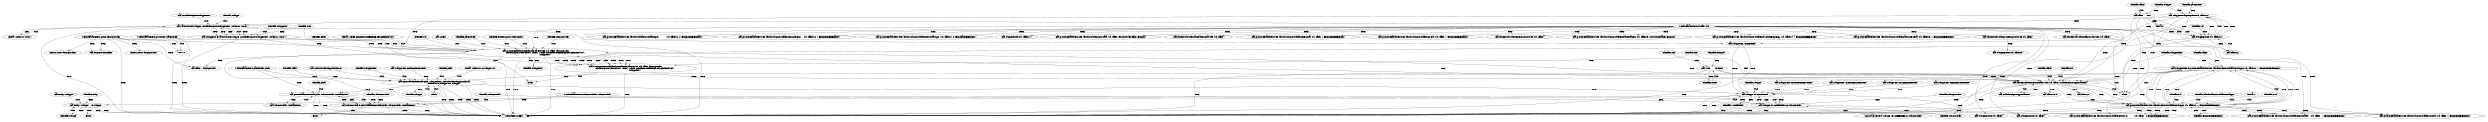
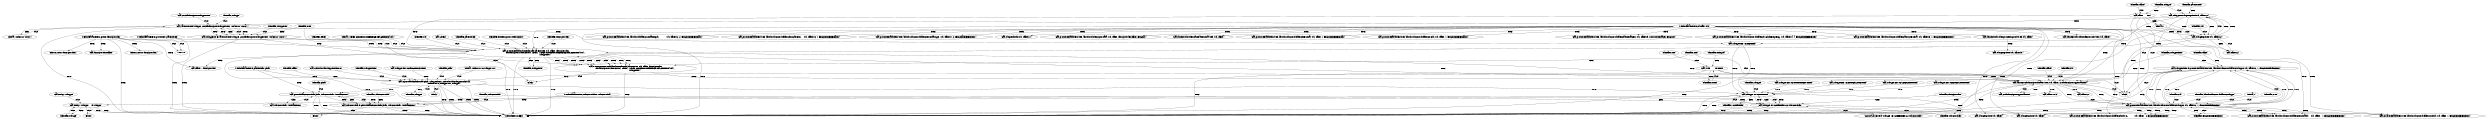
  digraph {
    n1 [label="(Call,subtype_item = proto_tree_add_item(tree, hf_usb_vid_control_ifdesc_subtype, tvb, offset+2, 1, ENC_LITTLE_ENDIAN))"]
    n2 [label="(Call,proto_tree_add_item(tree, hf_usb_vid_control_ifdesc_subtype, tvb, offset+2, 1, ENC_LITTLE_ENDIAN))"]
    n3 [label="(Call,expert_add_info_format(pinfo, subtype_item, &ei_usb_vid_subtype_unknown,\n                                   \"Unknown VC subtype %u\", subtype))"]
    n4 [label="(MethodReturn,RET)"]
    n5 [label="(Block,)"]
    n6 [label="(Call,tvb_get_guint8(tvb, offset))"]
    n7 [label="(Call,proto_tree_add_item(tree, hf_usb_vid_control_ifdesc_unit_id, tvb, offset, 1, ENC_LITTLE_ENDIAN))"]
    n8 [label="(Call,tvb_get_guint8(tvb, offset))"]
    n9 [label="(Call,proto_tree_add_item(tree, hf_usb_vid_control_ifdesc_bcdUVC,            tvb, offset,   2, ENC_LITTLE_ENDIAN))"]
    n10 [label="(Identifier,ENC_LITTLE_ENDIAN)"]
    n11 [label="(Call,proto_tree_add_item(tree, hf_usb_vid_control_ifdesc_terminal_id,    tvb, offset,   1, ENC_LITTLE_ENDIAN))"]
    n12 [label="(Call,subtype != VC_HEADER)"]
    n13 [label="(Call,get_usb_iface_conv_info(pinfo, usb_conv_info->interfaceNum))"]
    n14 [label="(Identifier,subtype)"]
    n15 [label="(Block,)"]
    n16 [label="(Call,dissect_usb_descriptor_header(tree, tvb, offset, &vid_descriptor_type_vals_ext))"]
    n17 [label="(Call,offset+2)"]
    n18 [label="(Call,&vid_descriptor_type_vals_ext)"]
    n19 [label="(Call,offset += 3)"]
    n20 [label="(Call,tree = proto_tree_add_subtree_format(parent_tree, tvb, offset, descriptor_len,\n                                   ett_descriptor_video_control, &item, \"VIDEO CONTROL INTERFACE DESCRIPTOR [%s]\",\n                                   subtype_str))"]
    n21 [label="(Call,proto_tree_add_subtree_format(parent_tree, tvb, offset, descriptor_len,\n                                   ett_descriptor_video_control, &item, \"VIDEO CONTROL INTERFACE DESCRIPTOR [%s]\",\n                                   subtype_str))"]
    n22 [label="(Block,)"]
    n23 [label="(Identifier,subtype_str)"]
    n24 [label="(Call,offset < descriptor_len)"]
    n25 [label="(MethodParameterIn,proto_tree *parent_tree)"]
    1000110
    n27 [label="(Call,tvb_get_guint8(tvb, offset+2))"]
    n28 [label="(Call,subtype = tvb_get_guint8(tvb, offset+2))"]
    n29 [label="(Call,offset+2)"]
    n30 [label="(Call,val_to_str_ext(subtype, &vc_if_descriptor_subtypes_ext, \"Unknown (0x%x)\"))"]
    n31 [label="(Call,subtype == VC_HEADER)"]
    n32 [label="(MethodParameterIn,tvbuff_t *tvb)"]
    n33 [label="(Call,proto_tree_add_item(tree, hf_usb_vid_control_ifdesc_assoc_terminal, tvb, offset+3, 1, ENC_LITTLE_ENDIAN))"]
    n34 [label="(Call,dissect_usb_video_selector_unit(tree, tvb, offset))"]
    n35 [label="(Call,proto_tree_add_item(tree, hf_usb_vid_ifdesc_wTotalLength,              tvb, offset+2, 2, ENC_LITTLE_ENDIAN))"]
    n36 [label="(Call,proto_tree_add_item(tree, hf_usb_vid_control_ifdesc_bInCollection,     tvb, offset+8, 1, ENC_LITTLE_ENDIAN))"]
    n37 [label="(Call,proto_tree_add_item(tree, hf_usb_vid_control_ifdesc_terminal_type,  tvb, offset+1, 2, ENC_LITTLE_ENDIAN))"]
    n38 [label="(Call,tvb_get_letohs(tvb, offset+1))"]
    n39 [label="(Call,proto_tree_add_item(tree, hf_usb_vid_descriptor_data, tvb, offset, descriptor_len-offset, ENC_NA))"]
    n40 [label="(Call,dissect_usb_video_camera_terminal(tree, tvb, offset))"]
    n41 [label="(Call,proto_tree_add_item(tree, hf_usb_vid_control_ifdesc_iTerminal, tvb, offset, 1, ENC_LITTLE_ENDIAN))"]
    n42 [label="(Call,proto_tree_add_item(tree, hf_usb_vid_control_ifdesc_src_id, tvb, offset, 1, ENC_LITTLE_ENDIAN))"]
-   n43 [label="(Call,dissect_usb_video_extension_unit(tree, tvb, offset))"]
    n44 [label="(Call,dissect_usb_video_processing_unit(tree, tvb, offset))"]
    n45 [label="(Call,proto_tree_add_item(tree, hf_usb_vid_control_ifdesc_baInterfaceNr, tvb, offset+9, num_vs_interfaces, ENC_NA))"]
    n46 [label="(Call,proto_tree_add_item(tree, hf_usb_vid_control_ifdesc_dwClockFrequency,  tvb, offset+4, 4, ENC_LITTLE_ENDIAN))"]
    n47 [label="(Call,tvb_get_guint8(tvb, offset+8))"]
    n48 [label="(Call,offset        = 0)"]
    n49 [label="(Literal,0)"]
    n50 [label="(MethodParameterIn,guint8 descriptor_len)"]
    n51 [label="(Return,return descriptor_len;)"]
    n52 [label="(Return,return descriptor_len;)"]
    n53 [label="(Call,descriptor_len-offset)"]
    n54 [label="(Call,subtype_str = val_to_str_ext(subtype, &vc_if_descriptor_subtypes_ext, \"Unknown (0x%x)\"))"]
    n55 [label="(Literal,\"Unknown (0x%x)\")"]
    n56 [label="(Call,*tree          = NULL)"]
    n57 [label="(Identifier,NULL)"]
    n58 [label="(Call,subtype != VC_HEADER && usb_conv_info)"]
    n59 [label="(Call,entity->subtype      = subtype)"]
    n60 [label="(Identifier,VC_HEADER)"]
    n61 [label="(Call,usb_conv_info = get_usb_iface_conv_info(pinfo, usb_conv_info->interfaceNum))"]
    n62 [label="(Call,usb_conv_info->interfaceNum)"]
    n63 [label="(ControlStructure,if (subtype != VC_HEADER && usb_conv_info))"]
    n64 [label="(Identifier,usb_conv_info)"]
    n65 [label="(Block,)"]
    n66 [label="(Identifier,subtype)"]
    n67 [label="(Block,)"]
    n68 [label="(Identifier,pinfo)"]
    n69 [label="(Identifier,tvb)"]
    n70 [label="(Identifier,tvb)"]
    n71 [label="(Identifier,offset)"]
    n72 [label="(Call,&item)"]
    n73 [label="(Call,subtype == VC_OUTPUT_TERMINAL)"]
    n74 [label="(Identifier,hf_usb_vid_control_ifdesc_subtype)"]
    n75 [label="(Identifier,tree)"]
    n76 [label="(Identifier,subtype)"]
    n77 [label="(Identifier,offset)"]
    n78 [label="(Call,subtype == VC_ENCODING_UNIT)"]
    n79 [label="(Identifier,entity_id)"]
    n80 [label="(Call,subtype == VC_PROCESSING_UNIT)"]
    n81 [label="(Call,&vc_if_descriptor_subtypes_ext)"]
    n82 [label="(Identifier,descriptor_len)"]
    n83 [label="(Identifier,offset)"]
    n84 [label="(Call,subtype == VC_SELECTOR_UNIT)"]
    n85 [label="(Identifier,pinfo)"]
    n86 [label="(Literal,\"Unknown VC subtype %u\")"]
    n87 [label="(Identifier,usb_conv_info)"]
-   n88 [label="(Identifier,entity)"]
    n89 [label="(Identifier,parent_tree)"]
    n90 [label="(Identifier,ett_descriptor_video_control)"]
    n91 [label="(Identifier,descriptor_len)"]
    n92 [label="(Identifier,offset)"]
    n93 [label="(Call,entity->subtype)"]
    n94 [label="(Literal,1)"]
    n95 [label="(Identifier,tvb)"]
    n96 [label="(Call,subtype == VC_EXTENSION_UNIT)"]
    n97 [label="(Call,&ei_usb_vid_subtype_unknown)"]
    n98 [label="(Identifier,tree)"]
    n99 [label="(Identifier,subtype_item)"]
    n100 [label="(Identifier,subtype_str)"]
    n101 [label="(Identifier,tree)"]
    n102 [label="(MethodParameterIn,usb_conv_info_t *usb_conv_info)"]
    n103 [label="(Identifier,tree)"]
    n104 [label="(Identifier,subtype)"]
    n105 [label="(Identifier,offset)"]
    n106 [label="(Identifier,subtype)"]
    n107 [label="(MethodParameterIn,packet_info *pinfo)"]
    n108 [label="(Identifier,parent_tree)"]
    n109 [label="(Literal,\"VIDEO CONTROL INTERFACE DESCRIPTOR [%s]\")"]
    n110 [label="(Identifier,video_conv_info)"]
    n111 [label="(Identifier,subtype_item)"]
    n112 [label="(Identifier,tvb)"]
    n1 -> n2 [label="CFG: "]
    n1 -> n3 [label="DDG: "]
    n1 -> n4 [label="DDG: "]
    n1 -> n4 [label="DDG: "]
    n1 -> n5 [label="AST: "]
    n2 -> n1 [label="AST: "]
    n2 -> n1 [label="DDG: "]
    n2 -> n1 [label="DDG: "]
    n2 -> n1 [label="DDG: "]
    n2 -> n1 [label="DDG: "]
    n2 -> n1 [label="DDG: "]
    n2 -> n1 [label="DDG: "]
    n2 -> n4 [label="DDG: "]
    n2 -> n4 [label="DDG: "]
    n2 -> n6 [label="DDG: "]
    n2 -> n7 [label="DDG: "]
    n2 -> n7 [label="DDG: "]
    n2 -> n8 [label="DDG: "]
    n2 -> n9 [label="DDG: "]
    n2 -> n9 [label="DDG: "]
    n2 -> n9 [label="DDG: "]
    n2 -> n10 [label="CFG: "]
    n2 -> n11 [label="DDG: "]
    n2 -> n11 [label="DDG: "]
    n3 -> n4 [label="DDG: "]
    n3 -> n4 [label="DDG: "]
    n3 -> n4 [label="DDG: "]
    n3 -> n4 [label="DDG: "]
    n3 -> n12 [label="DDG: "]
    n3 -> n13 [label="DDG: "]
    n3 -> n14 [label="CFG: "]
    n3 -> n15 [label="AST: "]
    n10 -> n2 [label="AST: "]
    n12 -> n4 [label="DDG: "]
    n12 -> n4 [label="DDG: "]
    n12 -> n58 [label="AST: "]
    n12 -> n58 [label="DDG: "]
    n12 -> n58 [label="DDG: "]
    n12 -> n59 [label="DDG: "]
    n12 -> n60 [label="CFG: "]
    n13 -> n4 [label="DDG: "]
    n13 -> n4 [label="DDG: "]
    n13 -> n61 [label="AST: "]
    n13 -> n61 [label="DDG: "]
    n13 -> n61 [label="DDG: "]
    n13 -> n62 [label="CFG: "]
    n14 -> n3 [label="AST: "]
    n16 -> n2 [label="DDG: "]
    n16 -> n2 [label="DDG: "]
    n16 -> n2 [label="DDG: "]
    n16 -> n4 [label="DDG: "]
    n16 -> n4 [label="DDG: "]
    n16 -> n5 [label="AST: "]
    n16 -> n17 [label="DDG: "]
    n16 -> n18 [label="CFG: "]
    n16 -> n19 [label="DDG: "]
    n17 -> n2 [label="AST: "]
    n18 -> n16 [label="AST: "]
    n20 -> n4 [label="DDG: "]
    n20 -> n16 [label="DDG: "]
    n20 -> n21 [label="CFG: "]
    n20 -> n22 [label="AST: "]
    n21 -> n4 [label="DDG: "]
    n21 -> n4 [label="DDG: "]
    n21 -> n4 [label="DDG: "]
    n21 -> n4 [label="DDG: "]
    n21 -> n16 [label="DDG: "]
    n21 -> n16 [label="DDG: "]
    n21 -> n20 [label="AST: "]
    n21 -> n20 [label="DDG: "]
    n21 -> n20 [label="DDG: "]
    n21 -> n20 [label="DDG: "]
    n21 -> n20 [label="DDG: "]
    n21 -> n20 [label="DDG: "]
    n21 -> n20 [label="DDG: "]
    n21 -> n20 [label="DDG: "]
    n21 -> n20 [label="DDG: "]
    n21 -> n23 [label="CFG: "]
    n21 -> n24 [label="DDG: "]
    n23 -> n21 [label="AST: "]
    n25 -> n4 [label="DDG: "]
    n25 -> n21 [label="DDG: "]
    n25 -> 1000110 [label="AST: "]
    n27 -> n16 [label="DDG: "]
    n27 -> n21 [label="DDG: "]
    n27 -> n28 [label="AST: "]
    n27 -> n28 [label="DDG: "]
    n27 -> n28 [label="DDG: "]
    n27 -> n29 [label="CFG: "]
    n28 -> n4 [label="DDG: "]
    n28 -> n5 [label="AST: "]
    n28 -> n27 [label="CFG: "]
    n28 -> n30 [label="DDG: "]
    n28 -> n31 [label="DDG: "]
    n29 -> n27 [label="AST: "]
    n30 -> n4 [label="DDG: "]
    n30 -> n31 [label="DDG: "]
    n30 -> n54 [label="AST: "]
    n30 -> n54 [label="DDG: "]
    n30 -> n54 [label="DDG: "]
    n30 -> n54 [label="DDG: "]
    n30 -> n55 [label="CFG: "]
    n31 -> n12 [label="DDG: "]
    n31 -> n12 [label="DDG: "]
    n32 -> n2 [label="DDG: "]
    n32 -> n4 [label="DDG: "]
    n32 -> n6 [label="DDG: "]
    n32 -> n7 [label="DDG: "]
    n32 -> n8 [label="DDG: "]
    n32 -> n9 [label="DDG: "]
    n32 -> n11 [label="DDG: "]
    n32 -> n16 [label="DDG: "]
    n32 -> n21 [label="DDG: "]
    n32 -> n27 [label="DDG: "]
    n32 -> n33 [label="DDG: "]
    n32 -> n34 [label="DDG: "]
    n32 -> n35 [label="DDG: "]
    n32 -> n36 [label="DDG: "]
    n32 -> n37 [label="DDG: "]
    n32 -> n38 [label="DDG: "]
    n32 -> n39 [label="DDG: "]
    n32 -> n40 [label="DDG: "]
    n32 -> n41 [label="DDG: "]
    n32 -> n42 [label="DDG: "]
-   n32 -> n43 [label="DDG: "]
    n32 -> n44 [label="DDG: "]
    n32 -> n45 [label="DDG: "]
    n32 -> n46 [label="DDG: "]
    n44 -> n47 [label="DDG: "]
    n48 -> n5 [label="AST: "]
    n48 -> n16 [label="DDG: "]
    n48 -> n21 [label="DDG: "]
    n48 -> n27 [label="DDG: "]
    n48 -> n29 [label="DDG: "]
    n48 -> n49 [label="CFG: "]
    n49 -> n27 [label="AST: "]
    n50 -> n4 [label="DDG: "]
    n50 -> n21 [label="DDG: "]
    n50 -> n24 [label="DDG: "]
    n50 -> 1000110 [label="AST: "]
    n50 -> n51 [label="DDG: "]
    n50 -> n52 [label="DDG: "]
    n50 -> n53 [label="DDG: "]
    n54 -> n4 [label="DDG: "]
    n54 -> n21 [label="DDG: "]
    n54 -> n22 [label="AST: "]
    n54 -> n30 [label="CFG: "]
    n55 -> n30 [label="AST: "]
    n56 -> n4 [label="DDG: "]
    n56 -> n5 [label="AST: "]
    n56 -> n16 [label="DDG: "]
    n56 -> n57 [label="CFG: "]
    n57 -> n56 [label="AST: "]
    n58 -> n4 [label="DDG: "]
    n58 -> n4 [label="DDG: "]
    n58 -> n4 [label="DDG: "]
    n58 -> n12 [label="CFG: "]
    n58 -> n63 [label="AST: "]
    n58 -> n64 [label="CFG: "]
    n59 -> n4 [label="DDG: "]
    n59 -> n4 [label="DDG: "]
    n59 -> n65 [label="AST: "]
    n59 -> n66 [label="CFG: "]
    n60 -> n12 [label="AST: "]
    n61 -> n4 [label="DDG: "]
    n61 -> n4 [label="DDG: "]
    n61 -> n13 [label="CFG: "]
    n61 -> n67 [label="AST: "]
    n62 -> n13 [label="AST: "]
    n64 -> n12 [label="CFG: "]
    n64 -> n58 [label="AST: "]
    n66 -> n59 [label="AST: "]
    n68 -> n13 [label="AST: "]
    n69 -> n2 [label="AST: "]
    n70 -> n27 [label="AST: "]
    n71 -> n1 [label="CFG: "]
    n72 -> n21 [label="AST: "]
    n73 -> n12 [label="DDG: "]
    n74 -> n2 [label="AST: "]
    n75 -> n16 [label="AST: "]
    n75 -> n20 [label="CFG: "]
    n76 -> n28 [label="AST: "]
    n76 -> n48 [label="CFG: "]
    n77 -> n48 [label="AST: "]
    n78 -> n3 [label="DDG: "]
    n79 -> n56 [label="CFG: "]
    n80 -> n12 [label="DDG: "]
    n81 -> n30 [label="AST: "]
    n82 -> n58 [label="CFG: "]
    n83 -> n16 [label="AST: "]
    n84 -> n12 [label="DDG: "]
    n85 -> n3 [label="AST: "]
    n86 -> n3 [label="AST: "]
    n87 -> n58 [label="CFG: "]
    n87 -> n61 [label="AST: "]
-   n88 -> n59 [label="CFG: "]
    n89 -> n21 [label="AST: "]
    n90 -> n21 [label="AST: "]
    n91 -> n21 [label="AST: "]
    n92 -> n3 [label="CFG: "]
    n93 -> n59 [label="AST: "]
    n94 -> n2 [label="AST: "]
    n95 -> n16 [label="AST: "]
    n96 -> n12 [label="DDG: "]
    n97 -> n3 [label="AST: "]
    n98 -> n2 [label="AST: "]
    n99 -> n1 [label="AST: "]
    n99 -> n16 [label="CFG: "]
    n100 -> n54 [label="AST: "]
    n101 -> n20 [label="AST: "]
    n101 -> n54 [label="CFG: "]
    n102 -> n58 [label="DDG: "]
    n102 -> n61 [label="DDG: "]
    n103 -> n56 [label="AST: "]
    n104 -> n30 [label="AST: "]
    n105 -> n21 [label="AST: "]
    n106 -> n12 [label="AST: "]
    n107 -> n3 [label="DDG: "]
    n107 -> n13 [label="DDG: "]
    n108 -> n28 [label="CFG: "]
    n109 -> n21 [label="AST: "]
    n110 -> n61 [label="CFG: "]
    n111 -> n3 [label="AST: "]
    n112 -> n21 [label="AST: "]
  }
